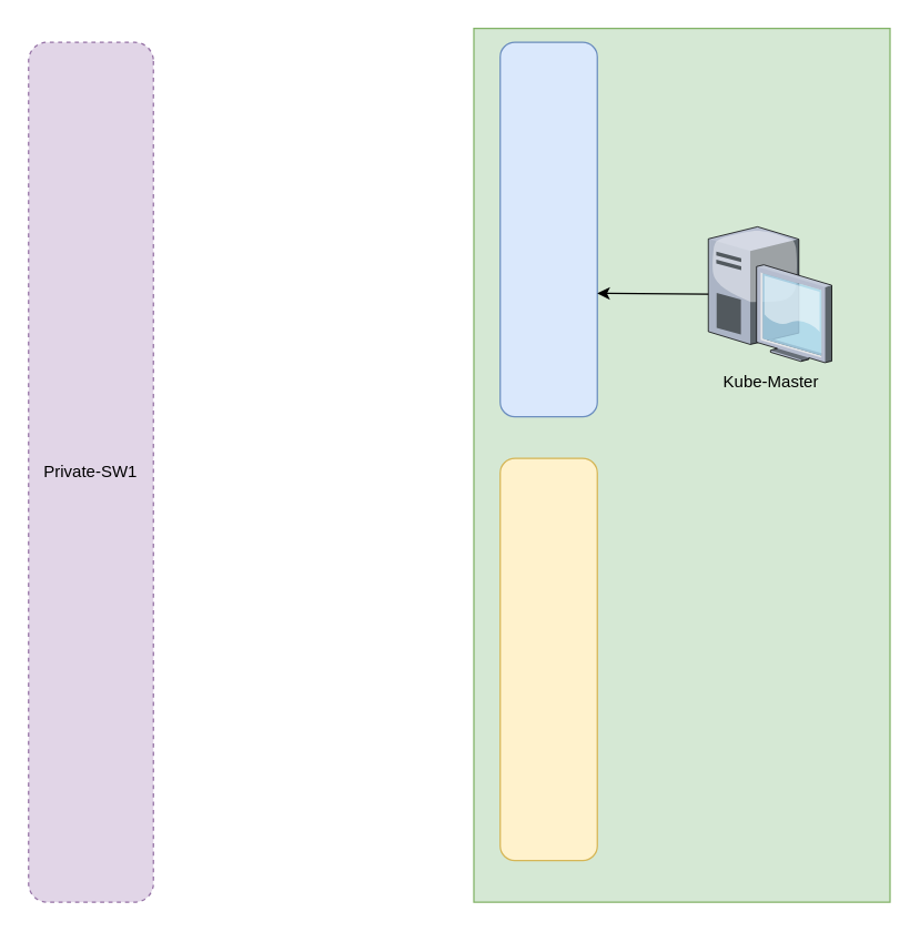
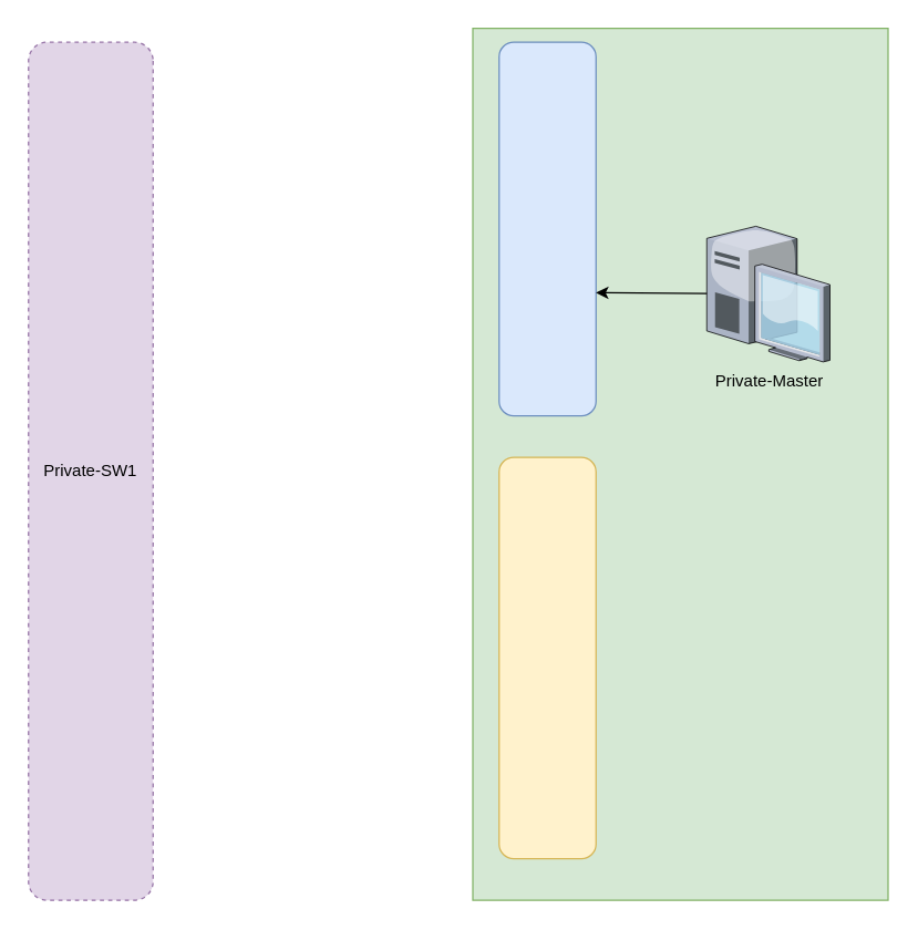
  <mxCell id="0" />
  <mxCell id="1" parent="0" />
  <mxCell id="2" value="" style="rounded=0;whiteSpace=wrap;html=1;fillColor=#d5e8d4;strokeColor=#82b366;" vertex="1" parent="1"><mxGeometry x="341" y="20" width="300" height="630" as="geometry" /></mxCell>
  <mxCell id="3" value="" style="rounded=1;whiteSpace=wrap;html=1;direction=south;fillColor=#dae8fc;strokeColor=#6c8ebf;" vertex="1" parent="1"><mxGeometry x="360" y="30" width="70" height="270" as="geometry" /></mxCell>
- <mxCell id="4" value="Kube-Master" style="verticalLabelPosition=bottom;sketch=0;aspect=fixed;html=1;verticalAlign=top;strokeColor=none;align=center;outlineConnect=0;shape=mxgraph.citrix.desktop;" vertex="1" parent="1"><mxGeometry x="510" y="163" width="89" height="98" as="geometry" /></mxCell>
+ <mxCell id="4" value="Private-Master" style="verticalLabelPosition=bottom;sketch=0;aspect=fixed;html=1;verticalAlign=top;strokeColor=none;align=center;outlineConnect=0;shape=mxgraph.citrix.desktop;" vertex="1" parent="1"><mxGeometry x="510" y="163" width="89" height="98" as="geometry" /></mxCell>
  <mxCell id="5" style="edgeStyle=none;rounded=0;orthogonalLoop=1;jettySize=auto;html=1;" edge="1" parent="1" source="4"><mxGeometry relative="1" as="geometry"><mxPoint x="540" y="189" as="sourcePoint" /><mxPoint x="430" y="211" as="targetPoint" /></mxGeometry></mxCell>
  <mxCell id="6" value="" style="shape=image;html=1;verticalAlign=top;verticalLabelPosition=bottom;labelBackgroundColor=#ffffff;imageAspect=0;aspect=fixed;image=https://cdn1.iconfinder.com/data/icons/operating-system-flat-1/30/ubuntu-128.png" vertex="1" parent="1"><mxGeometry x="540" y="199" width="58" height="58" as="geometry" /></mxCell>
  <mxCell id="7" value="" style="rounded=1;whiteSpace=wrap;html=1;direction=south;fillColor=#fff2cc;strokeColor=#d6b656;" vertex="1" parent="1"><mxGeometry x="360" y="330" width="70" height="290" as="geometry" /></mxCell>
  <mxCell id="8" value="Private-SW1" style="rounded=1;whiteSpace=wrap;html=1;direction=south;fillColor=#e1d5e7;strokeColor=#9673a6;dashed=1;" vertex="1" parent="1"><mxGeometry x="20" y="30" width="90" height="620" as="geometry" /></mxCell>
